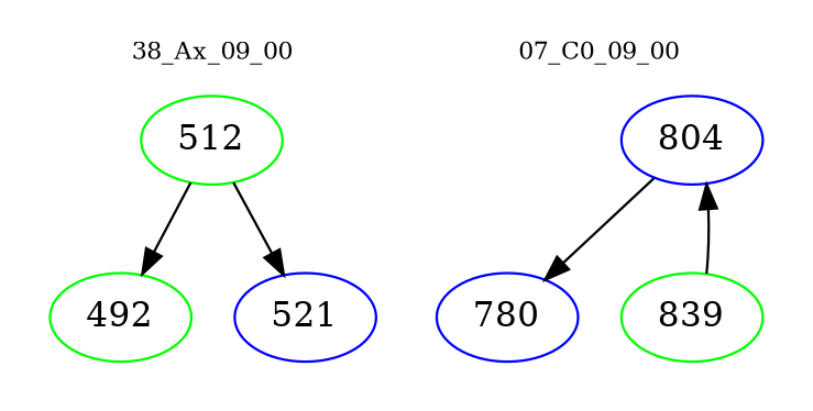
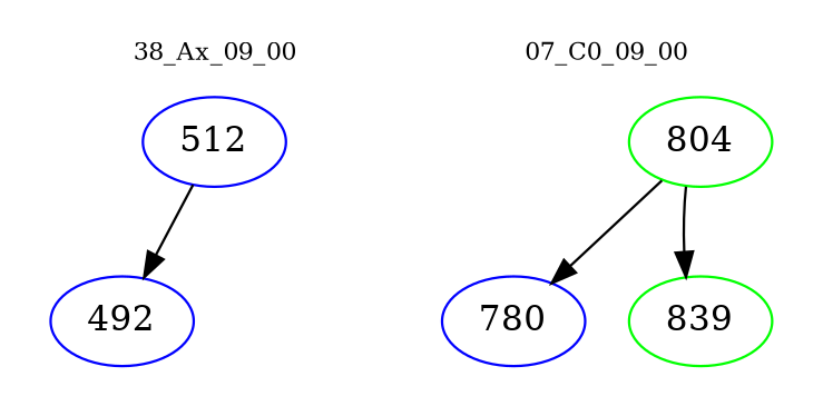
  digraph {
    node [color=blue]
    edge [color=black]
-   n1 [color=green label=512]
-   n2 [color=green label=492]
-   n3 [label=521]
-   n4 [label=804]
+   n1 [label=512]
+   n2 [label=492]
+   n4 [color=green label=804]
    n5 [label=780]
    n6 [color=green label=839]
    subgraph cluster_1 {
      color=white
      fontsize=10
      label="38_Ax_09_00"
      n1
      n2
-     n3
    }
    subgraph cluster_2 {
      color=white
      fontsize=10
      label="07_C0_09_00"
      n4
      n5
      n6
    }
    n1 -> n2
-   n1 -> n3
    n4 -> n5
-   n6 -> n4
+   n4 -> n6
  }
